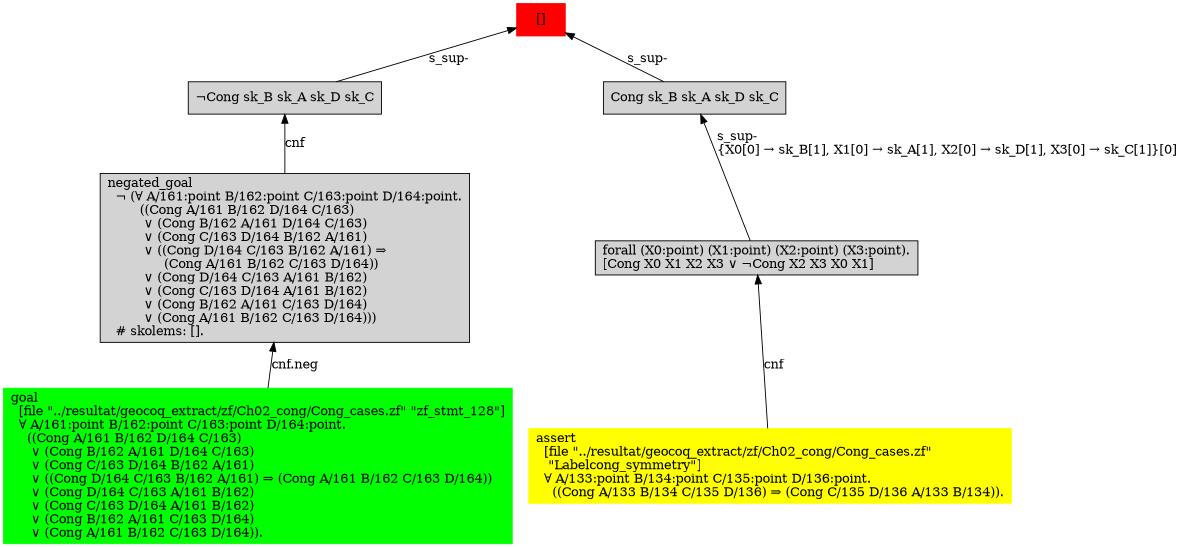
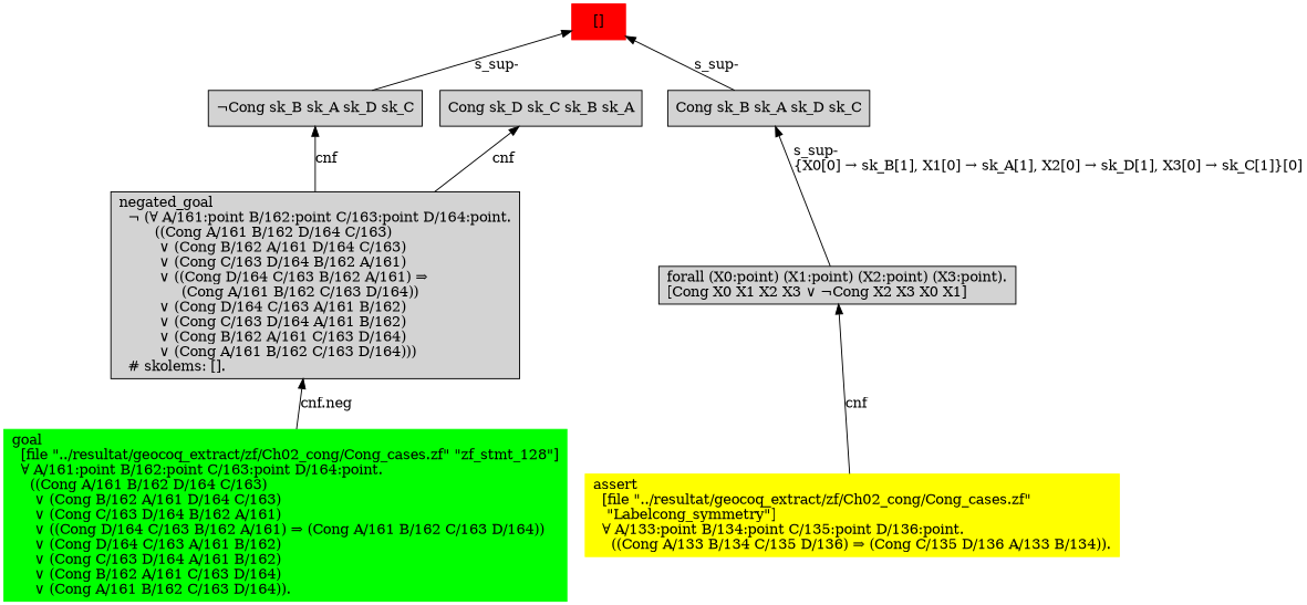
  digraph {
    node [shape=box style=filled]
    edge [dir=back]
    n1 [color=red label="[]"]
    n2 [label="¬Cong sk_B sk_A sk_D sk_C\l"]
    n3 [label="Cong sk_B sk_A sk_D sk_C\l"]
    n4 [label="negated_goal\l  ¬ (∀ A/161:point B/162:point C/163:point D/164:point.\l        ((Cong A/161 B/162 D/164 C/163)\l         ∨ (Cong B/162 A/161 D/164 C/163)\l         ∨ (Cong C/163 D/164 B/162 A/161)\l         ∨ ((Cong D/164 C/163 B/162 A/161) ⇒\l              (Cong A/161 B/162 C/163 D/164))\l         ∨ (Cong D/164 C/163 A/161 B/162)\l         ∨ (Cong C/163 D/164 A/161 B/162)\l         ∨ (Cong B/162 A/161 C/163 D/164)\l         ∨ (Cong A/161 B/162 C/163 D/164)))\l  # skolems: [].\l"]
    n5 [label="forall (X0:point) (X1:point) (X2:point) (X3:point).\l[Cong X0 X1 X2 X3 ∨ ¬Cong X2 X3 X0 X1]\l"]
    n6 [color=green label="goal\l  [file \"../resultat/geocoq_extract/zf/Ch02_cong/Cong_cases.zf\" \"zf_stmt_128\"]\l  ∀ A/161:point B/162:point C/163:point D/164:point.\l    ((Cong A/161 B/162 D/164 C/163)\l     ∨ (Cong B/162 A/161 D/164 C/163)\l     ∨ (Cong C/163 D/164 B/162 A/161)\l     ∨ ((Cong D/164 C/163 B/162 A/161) ⇒ (Cong A/161 B/162 C/163 D/164))\l     ∨ (Cong D/164 C/163 A/161 B/162)\l     ∨ (Cong C/163 D/164 A/161 B/162)\l     ∨ (Cong B/162 A/161 C/163 D/164)\l     ∨ (Cong A/161 B/162 C/163 D/164)).\l"]
    n7 [color=yellow label="assert\l  [file \"../resultat/geocoq_extract/zf/Ch02_cong/Cong_cases.zf\" \l   \"Labelcong_symmetry\"]\l  ∀ A/133:point B/134:point C/135:point D/136:point.\l    ((Cong A/133 B/134 C/135 D/136) ⇒ (Cong C/135 D/136 A/133 B/134)).\l"]
+   n8 [label="Cong sk_D sk_C sk_B sk_A\l"]
    n1 -> n2 [label="s_sup-\l"]
    n1 -> n3 [label="s_sup-\l"]
    n2 -> n4 [label=cnf]
    n3 -> n5 [label="s_sup-\l\{X0[0] → sk_B[1], X1[0] → sk_A[1], X2[0] → sk_D[1], X3[0] → sk_C[1]\}[0]\l"]
    n4 -> n6 [label="cnf.neg"]
    n5 -> n7 [label=cnf]
+   n8 -> n4 [label=cnf]
  }
